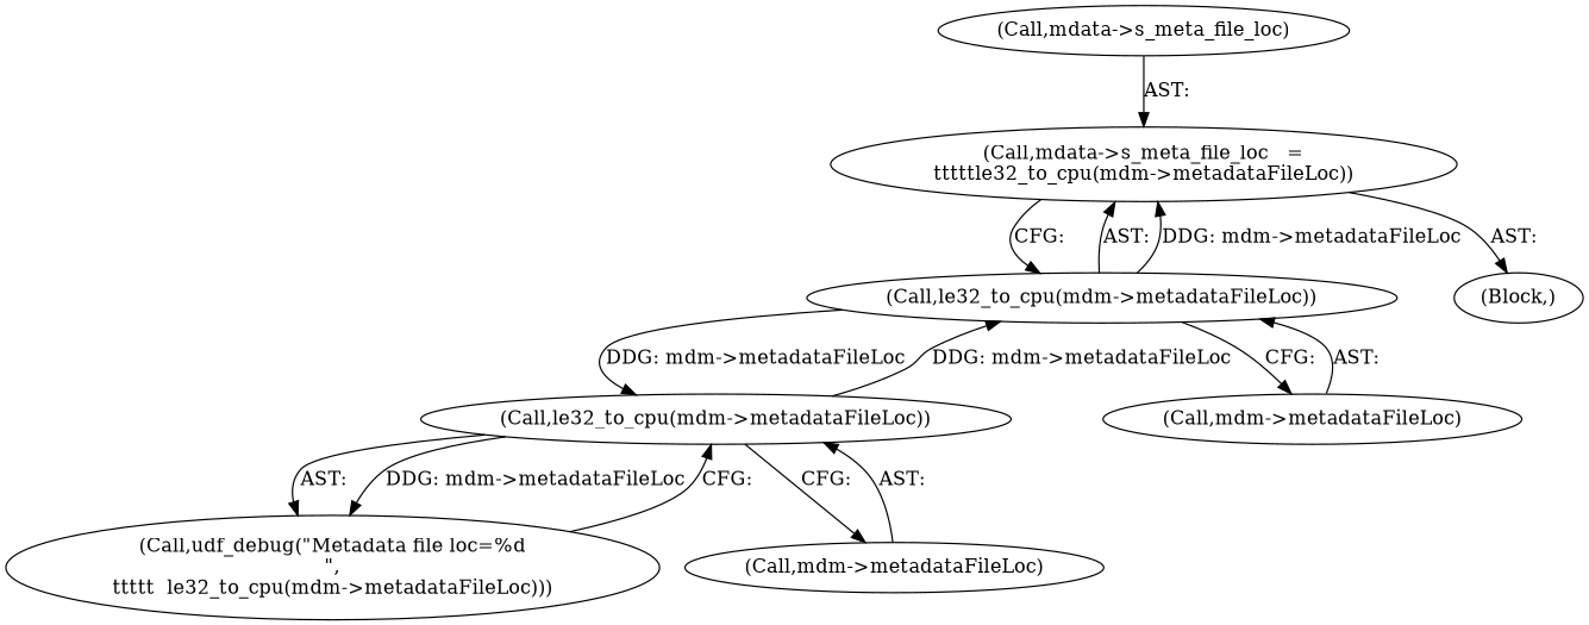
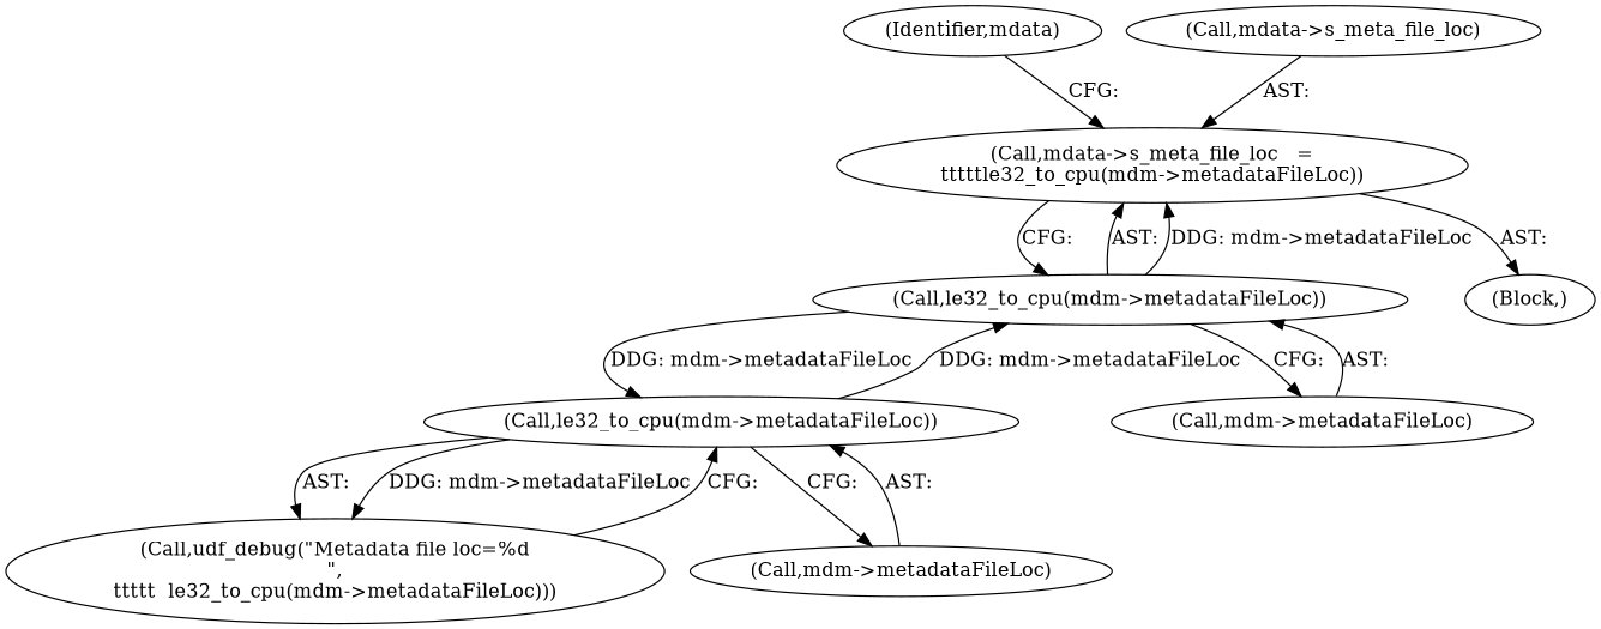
  digraph {
    n1 [label="(Call,mdata->s_meta_file_loc   =\n\t\t\t\t\tle32_to_cpu(mdm->metadataFileLoc))"]
    n2 [label="(Call,le32_to_cpu(mdm->metadataFileLoc))"]
    n3 [label="(Block,)"]
    n4 [label="(Call,le32_to_cpu(mdm->metadataFileLoc))"]
    n5 [label="(Call,mdm->metadataFileLoc)"]
    n6 [label="(Call,udf_debug(\"Metadata file loc=%d\n\",\n\t\t\t\t\t  le32_to_cpu(mdm->metadataFileLoc)))"]
    n7 [label="(Call,mdm->metadataFileLoc)"]
+   n8 [label="(Identifier,mdata)"]
    n9 [label="(Call,mdata->s_meta_file_loc)"]
    n1 -> n2 [label="CFG: "]
    n1 -> n3 [label="AST: "]
    n2 -> n1 [label="AST: "]
    n2 -> n1 [label="DDG: mdm->metadataFileLoc"]
    n2 -> n4 [label="DDG: mdm->metadataFileLoc"]
    n2 -> n5 [label="CFG: "]
    n4 -> n2 [label="DDG: mdm->metadataFileLoc"]
    n4 -> n6 [label="AST: "]
    n4 -> n6 [label="DDG: mdm->metadataFileLoc"]
    n4 -> n7 [label="CFG: "]
    n5 -> n2 [label="AST: "]
    n6 -> n4 [label="CFG: "]
    n7 -> n4 [label="AST: "]
+   n8 -> n1 [label="CFG: "]
    n9 -> n1 [label="AST: "]
  }
